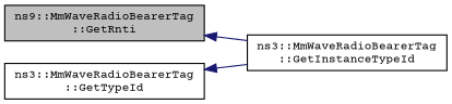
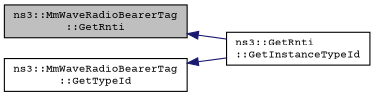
  digraph {
    fontname="Courier Prime"
    rankdir=LR
    node [color=black fillcolor=white fontname="Courier Prime" fontsize=10 shape=record style=filled]
    edge [color=midnightblue dir=back fontname="Courier Prime" fontsize=10 labelfontname=Helvetica labelfontsize=10 style=solid]
-   n1 [fillcolor=grey75 fontcolor=black height=0.2 label="ns9::MmWaveRadioBearerTag\l::GetRnti" width=0.4]
-   n2 [height=0.2 label="ns3::MmWaveRadioBearerTag\l::GetInstanceTypeId" width=0.4]
+   n1 [fillcolor=grey75 fontcolor=black height=0.2 label="ns3::MmWaveRadioBearerTag\l::GetRnti" width=0.4]
+   n2 [height=0.2 label="ns3::GetRnti\l::GetInstanceTypeId" width=0.4]
    n3 [height=0.2 label="ns3::MmWaveRadioBearerTag\l::GetTypeId" width=0.4]
    n1 -> n2
    n3 -> n2
  }
